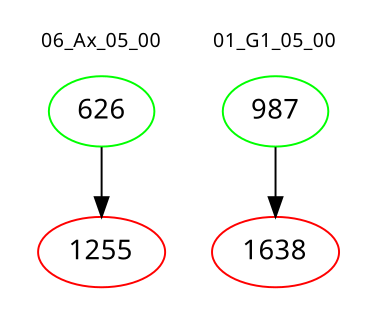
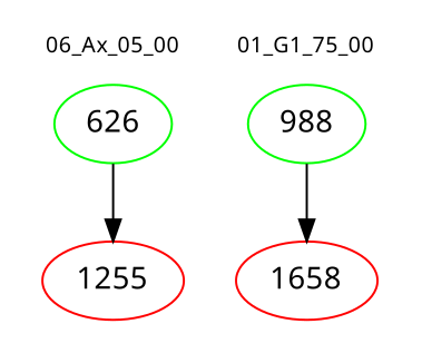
  digraph {
    fontname="Noto Sans"
    node [color=green fontname="Noto Sans"]
    edge [color=black fontname="Noto Sans"]
    n1 [label=626]
    n2 [color=red label=1255]
-   n3 [label=987]
-   n4 [color=red label=1638]
+   n3 [label=988]
+   n4 [color=red label=1658]
    subgraph cluster_1 {
      color=white
      fontsize=10
      label="06_Ax_05_00"
      n1
      n2
    }
    subgraph cluster_2 {
      color=white
      fontsize=10
-     label="01_G1_05_00"
+     label="01_G1_75_00"
      n3
      n4
    }
    n1 -> n2
    n3 -> n4
  }
